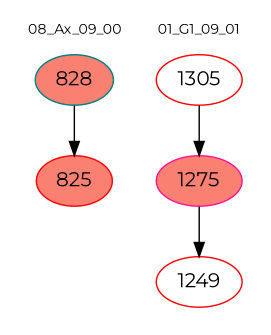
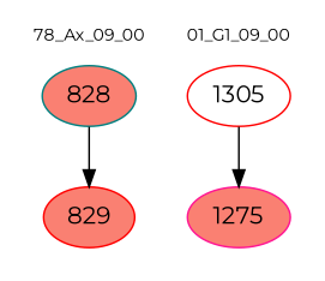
  digraph {
    fontname=Montserrat
    node [color=red fillcolor=salmon fontname=Montserrat style=filled]
    edge [color=black fontname=Montserrat]
    n1 [color=teal label=828]
-   n2 [label=825]
+   n2 [label=829]
    n3 [color=deeppink label=1275]
-   n4 [fillcolor=white label=1249]
    n5 [fillcolor=white label=1305]
    subgraph cluster_1 {
      color=white
      fontsize=10
-     label="08_Ax_09_00"
+     label="78_Ax_09_00"
      n1
      n2
    }
    subgraph cluster_2 {
      color=white
      fontsize=10
-     label="01_G1_09_01"
+     label="01_G1_09_00"
      n3
-     n4
      n5
    }
    n1 -> n2
-   n3 -> n4
    n5 -> n3
  }
